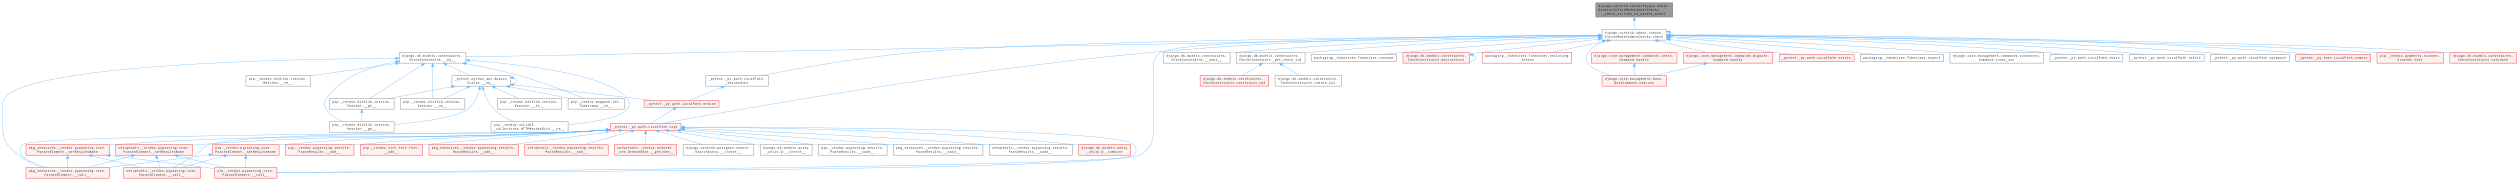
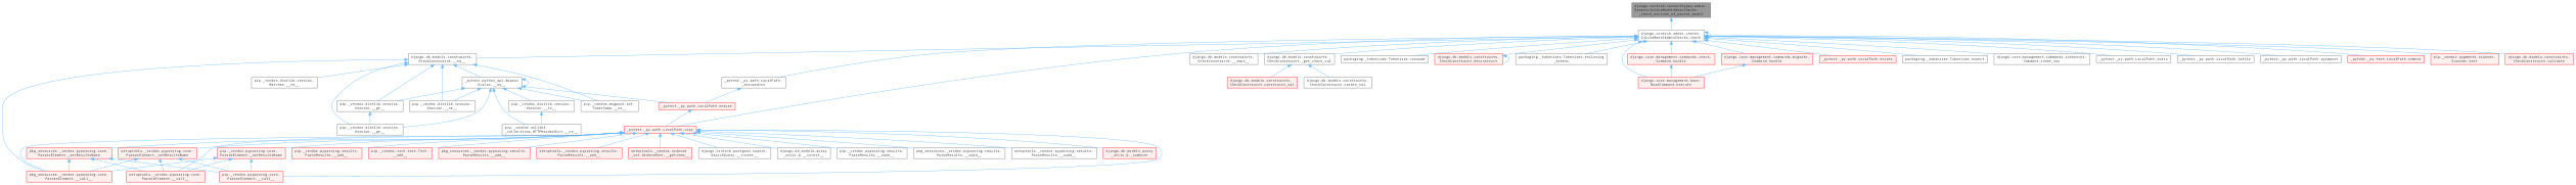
  digraph {
    fontname="IBM Plex Mono"
    rankdir=TB
    node [color=grey40 fillcolor=white fontname="IBM Plex Mono" fontsize=10 shape=box style=filled]
    edge [color=steelblue1 dir=back fontname="IBM Plex Mono" fontsize=10 labelfontname=Helvetica labelfontsize=10 style=solid]
    n1 [color=gray40 fillcolor=grey60 fontcolor=black height=0.2 label="django.contrib.contenttypes.admin.\lGenericInlineModelAdminChecks.\l_check_exclude_of_parent_model" width=0.4]
    n2 [height=0.2 label="django.contrib.admin.checks.\lInlineModelAdminChecks.check" width=0.4]
    n3 [height=0.2 label="django.db.models.constraints.\lCheckConstraint.__eq__" width=0.4]
    n4 [height=0.2 label="django.db.models.constraints.\lCheckConstraint.__repr__" width=0.4]
    n5 [height=0.2 label="_pytest._py.path.LocalPath.\l_ensuredirs" width=0.4]
    n6 [color=red fillcolor="#FFF0F0" height=0.2 label="_pytest._py.path.LocalPath.copy" width=0.4]
    n7 [height=0.2 label="django.db.models.constraints.\lCheckConstraint._get_check_sql" width=0.4]
    n8 [height=0.2 label="packaging._tokenizer.Tokenizer.consume" width=0.4]
    n9 [color=red fillcolor="#FFF0F0" height=0.2 label="django.db.models.constraints.\lCheckConstraint.deconstruct" width=0.4]
-   n10 [color=red height=0.2 label="packaging._tokenizer.Tokenizer.enclosing\l_tokens" width=0.4]
+   n10 [height=0.2 label="packaging._tokenizer.Tokenizer.enclosing\l_tokens" width=0.4]
    n11 [color=red fillcolor="#FFF0F0" height=0.2 label="django.core.management.base.\lBaseCommand.execute" width=0.4]
    n12 [color=red fillcolor="#FFF0F0" height=0.2 label="_pytest._py.path.LocalPath.exists" width=0.4]
    n13 [height=0.2 label="packaging._tokenizer.Tokenizer.expect" width=0.4]
    n14 [color=red fillcolor="#FFF0F0" height=0.2 label="django.core.management.commands.check.\lCommand.handle" width=0.4]
    n15 [color=red fillcolor="#FFF0F0" height=0.2 label="django.core.management.commands.migrate.\lCommand.handle" width=0.4]
    n16 [height=0.2 label="django.core.management.commands.runserver.\lCommand.inner_run" width=0.4]
    n17 [height=0.2 label="_pytest._py.path.LocalPath.isdir" width=0.4]
    n18 [height=0.2 label="_pytest._py.path.LocalPath.isfile" width=0.4]
    n19 [height=0.2 label="_pytest._py.path.LocalPath.pyimport" width=0.4]
    n20 [color=red fillcolor="#FFF0F0" height=0.2 label="_pytest._py.text.LocalPath.remove" width=0.4]
    n21 [color=red fillcolor="#FFF0F0" height=0.2 label="pip._vendor.pygments.scanner.\lScanner.test" width=0.4]
    n22 [color=red fillcolor="#FFF0F0" height=0.2 label="django.db.models.constraints.\lCheckConstraint.validate" width=0.4]
    n23 [height=0.2 label="_pytest.python_api.Approx\lScalar.__eq__" width=0.4]
    n24 [height=0.2 label="pip._vendor.distlib.version.\lVersion.__ge__" width=0.4]
    n25 [height=0.2 label="pip._vendor.distlib.version.\lVersion.__gt__" width=0.4]
    n26 [height=0.2 label="pip._vendor.distlib.version.\lMatcher.__ne__" width=0.4]
    n27 [height=0.2 label="pip._vendor.distlib.version.\lVersion.__ne__" width=0.4]
    n28 [height=0.2 label="pip._vendor.msgpack.ext.\lTimestamp.__ne__" width=0.4]
    n29 [height=0.2 label="pip._vendor.urllib3.\l_collections.HTTPHeaderDict.__ne__" width=0.4]
    n30 [color=red fillcolor="#FFF0F0" height=0.2 label="pkg_resources._vendor.pyparsing.core.\lParserElement.__call__" width=0.4]
    n31 [color=red fillcolor="#FFF0F0" height=0.2 label="_pytest._py.path.LocalPath.ensure" width=0.4]
    n32 [color=red fillcolor="#FFF0F0" height=0.2 label="pip._vendor.pyparsing.results.\lParseResults.__add__" width=0.4]
    n33 [color=red fillcolor="#FFF0F0" height=0.2 label="pip._vendor.rich.text.Text.\l__add__" width=0.4]
    n34 [color=red fillcolor="#FFF0F0" height=0.2 label="pkg_resources._vendor.pyparsing.results.\lParseResults.__add__" width=0.4]
    n35 [color=red fillcolor="#FFF0F0" height=0.2 label="setuptools._vendor.pyparsing.results.\lParseResults.__add__" width=0.4]
    n36 [color=red fillcolor="#FFF0F0" height=0.2 label="pip._vendor.pyparsing.core.\lParserElement.__call__" width=0.4]
    n37 [color=red fillcolor="#FFF0F0" height=0.2 label="setuptools._vendor.pyparsing.core.\lParserElement.__call__" width=0.4]
    n38 [color=red fillcolor="#FFF0F0" height=0.2 label="setuptools._vendor.ordered\l_set.OrderedSet.__getitem__" width=0.4]
    n39 [height=0.2 label="django.contrib.postgres.search.\lSearchQuery.__invert__" width=0.4]
    n40 [height=0.2 label="django.db.models.query\l_utils.Q.__invert__" width=0.4]
    n41 [height=0.2 label="pip._vendor.pyparsing.results.\lParseResults.__radd__" width=0.4]
    n42 [height=0.2 label="pkg_resources._vendor.pyparsing.results.\lParseResults.__radd__" width=0.4]
    n43 [height=0.2 label="setuptools._vendor.pyparsing.results.\lParseResults.__radd__" width=0.4]
    n44 [color=red fillcolor="#FFF0F0" height=0.2 label="django.db.models.query\l_utils.Q._combine" width=0.4]
    n45 [color=red fillcolor="#FFF0F0" height=0.2 label="pip._vendor.pyparsing.core.\lParserElement._setResultsName" width=0.4]
    n46 [color=red fillcolor="#FFF0F0" height=0.2 label="pkg_resources._vendor.pyparsing.core.\lParserElement._setResultsName" width=0.4]
    n47 [color=red fillcolor="#FFF0F0" height=0.2 label="setuptools._vendor.pyparsing.core.\lParserElement._setResultsName" width=0.4]
    n48 [color=red fillcolor="#FFF0F0" height=0.2 label="django.db.models.constraints.\lCheckConstraint.constraint_sql" width=0.4]
    n49 [height=0.2 label="django.db.models.constraints.\lCheckConstraint.create_sql" width=0.4]
    n50 [height=0.2 label="pip._vendor.distlib.version.\lVersion.__le__" width=0.4]
    n1 -> n2
    n2 -> n2
    n2 -> n3
    n2 -> n4
    n2 -> n5
    n2 -> n6
    n2 -> n7
    n2 -> n8
    n2 -> n9
    n2 -> n10
    n2 -> n11
    n2 -> n12
    n2 -> n13
-   n2 -> n36
+   n2 -> n14
    n2 -> n15
    n2 -> n16
    n2 -> n17
    n2 -> n18
    n2 -> n19
    n2 -> n20
    n2 -> n21
    n2 -> n22
    n3 -> n23
    n3 -> n24
    n3 -> n25
    n3 -> n26
    n3 -> n27
    n3 -> n28
-   n3 -> n29
+   n50 -> n29
    n3 -> n30
    n5 -> n31
    n6 -> n30
    n6 -> n32
    n6 -> n33
    n6 -> n34
    n6 -> n35
    n6 -> n36
    n6 -> n37
    n6 -> n38
    n6 -> n39
    n6 -> n40
    n6 -> n41
    n6 -> n42
    n6 -> n43
    n6 -> n44
    n6 -> n45
    n6 -> n46
    n6 -> n47
    n7 -> n48
    n7 -> n49
    n9 -> n9
    n14 -> n11
    n15 -> n11
    n23 -> n23
    n23 -> n24
    n23 -> n25
    n23 -> n27
    n23 -> n28
    n23 -> n29
    n23 -> n31
    n23 -> n50
    n25 -> n24
    n31 -> n6
    n45 -> n30
    n45 -> n36
    n45 -> n37
    n46 -> n30
    n46 -> n36
    n46 -> n37
    n47 -> n30
    n47 -> n36
    n47 -> n37
  }
